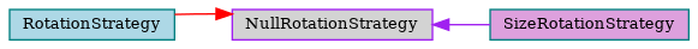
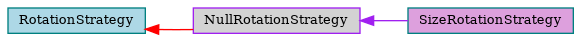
  digraph {
    fontname="DejaVu Serif"
    rankdir=LR
    node [color=teal fontname="DejaVu Serif" fontsize=10 shape=box style=filled]
    edge [dir=back fontname="DejaVu Serif" fontsize=10 labelfontname=Helvetica labelfontsize=10 style=solid]
    n1 [fillcolor=lightblue height=0.2 label=RotationStrategy width=0.4]
    n2 [color=purple fillcolor=lightgrey height=0.2 label=NullRotationStrategy width=0.4]
    n3 [fillcolor=plum height=0.2 label=SizeRotationStrategy width=0.4]
-   n2 -> n1 [color=red]
+   n1 -> n2 [color=red]
    n2 -> n3 [color=purple]
  }
